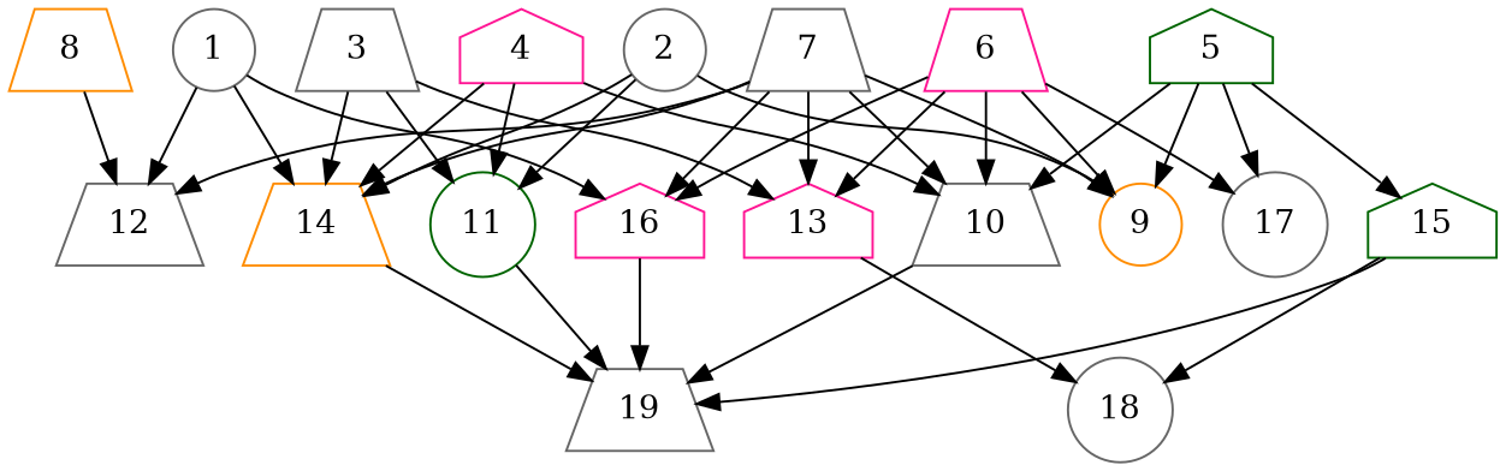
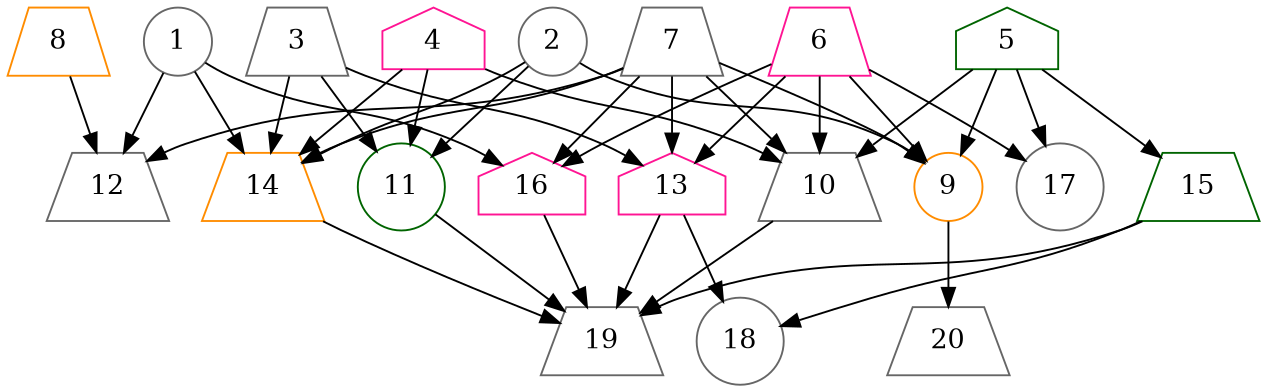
  digraph {
    node [alpha=0.18 color=gray40 shape=trapezium]
    1 [alpha=0.04 expect_size=23165952 shape=circle]
    12 [alpha=0.15 expect_size=44446720]
    14 [color=darkorange expect_size=37109760]
    16 [color=deeppink expect_size=5425152 shape=house]
    19 [alpha=0.14 expect_size=42434560]
    2 [alpha=0.06 expect_size=26622976 shape=circle]
    9 [alpha=0.02 color=darkorange expect_size=41016320 shape=circle]
    11 [alpha=0.17 color=darkgreen expect_size=34097152 shape=circle]
+   20 [alpha=0.02 expect_size=48000000]
    3 [alpha=0.11 expect_size=37482496]
    13 [alpha=0.06 color=deeppink expect_size=11717632 shape=house]
    18 [alpha=0.19 expect_size=43625472 shape=circle]
    4 [alpha=0.11 color=deeppink expect_size=31548416 shape=house]
    10 [expect_size=44918784]
    5 [alpha=0.15 color=darkgreen expect_size=38970368 shape=house]
-   15 [alpha=0.17 color=darkgreen expect_size=16275456 shape=house]
+   15 [alpha=0.17 color=darkgreen expect_size=16275456]
    17 [alpha=0.03 expect_size=9545728 shape=circle]
    6 [alpha=0.02 color=deeppink expect_size=35827712]
    7 [alpha=0.14 expect_size=33820672]
    8 [alpha=0.19 color=darkorange expect_size=51709952]
    1 -> 12
    1 -> 14
    1 -> 16
    14 -> 19
    16 -> 19
    2 -> 14
    2 -> 9
    2 -> 11
+   9 -> 20
    11 -> 19
    3 -> 14
    3 -> 11
    3 -> 13
+   13 -> 19
    13 -> 18
    4 -> 14
    4 -> 11
    4 -> 10
    10 -> 19
    5 -> 9
    5 -> 10
    5 -> 15
    5 -> 17
    15 -> 19
    15 -> 18
    6 -> 16
    6 -> 9
    6 -> 13
    6 -> 10
    6 -> 17
    7 -> 12
    7 -> 14
    7 -> 16
    7 -> 9
    7 -> 13
    7 -> 10
    8 -> 12
  }
